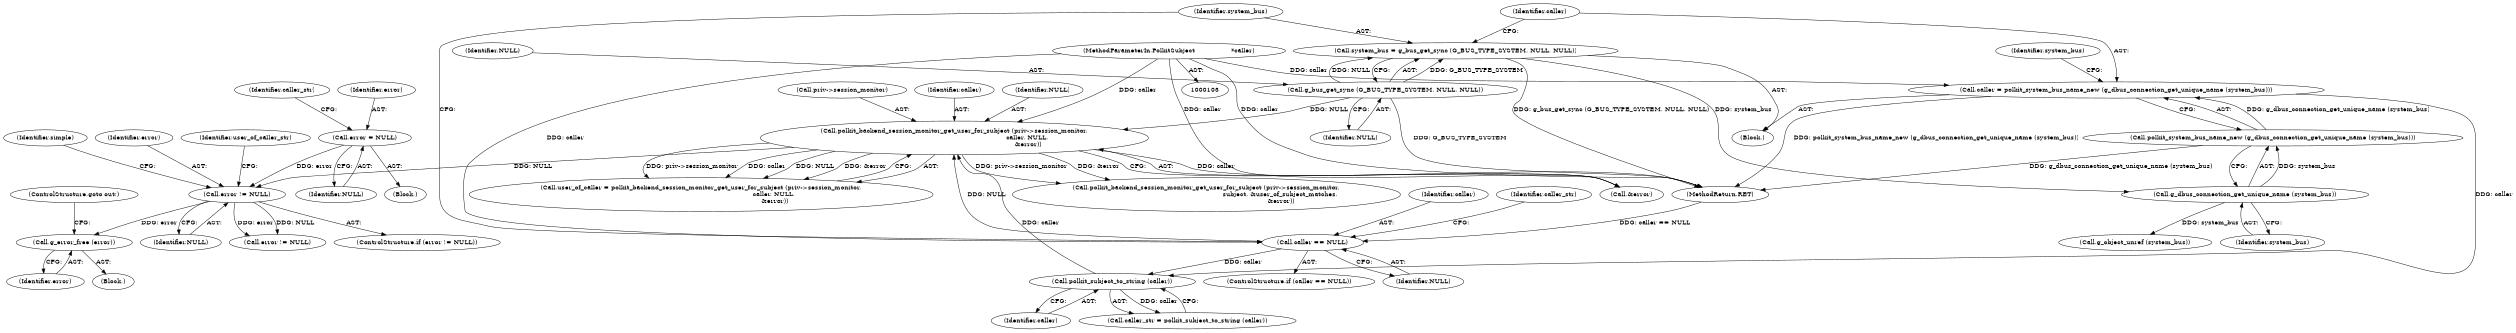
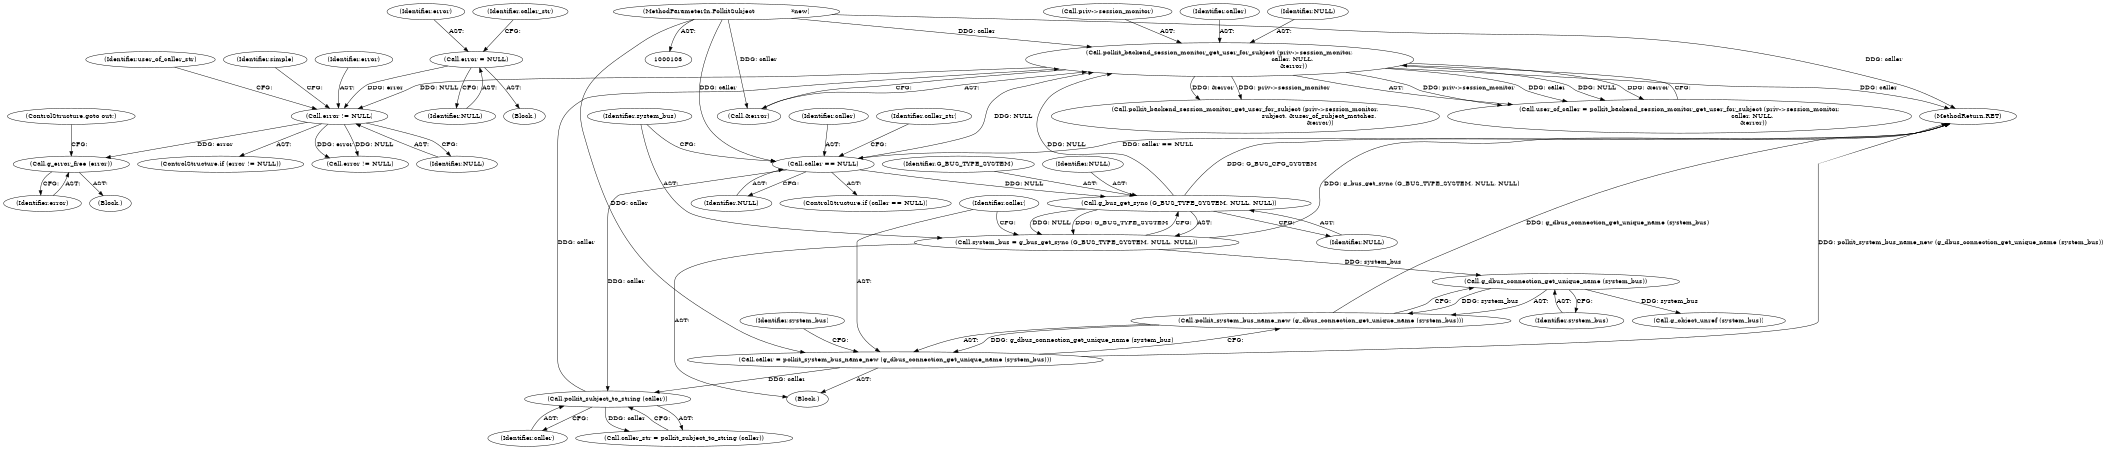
  digraph {
    n1 [label="(Call,g_error_free (error))"]
    n2 [label="(Identifier,error)"]
    n3 [label="(Block,)"]
    n4 [label="(Call,error != NULL)"]
    n5 [label="(Identifier,NULL)"]
    n6 [label="(Call,error != NULL)"]
    n7 [label="(ControlStructure,if (error != NULL))"]
    n8 [label="(Call,error = NULL)"]
    n9 [label="(Identifier,NULL)"]
    n10 [label="(Block,)"]
    n11 [label="(Call,polkit_backend_session_monitor_get_user_for_subject (priv->session_monitor,\n                                                                        caller, NULL,\n                                                                         &error))"]
    n12 [label="(Call,polkit_backend_session_monitor_get_user_for_subject (priv->session_monitor,\n                                                                         subject, &user_of_subject_matches,\n                                                                          &error))"]
    n13 [label="(Call,&error)"]
    n14 [label="(Call,user_of_caller = polkit_backend_session_monitor_get_user_for_subject (priv->session_monitor,\n                                                                        caller, NULL,\n                                                                         &error))"]
    n15 [label="(MethodReturn,RET)"]
    n16 [label="(Call,caller == NULL)"]
    n17 [label="(Call,polkit_subject_to_string (caller))"]
    n18 [label="(Identifier,caller)"]
    n19 [label="(Call,caller_str = polkit_subject_to_string (caller))"]
    n20 [label="(Call,caller = polkit_system_bus_name_new (g_dbus_connection_get_unique_name (system_bus)))"]
    n21 [label="(Call,polkit_system_bus_name_new (g_dbus_connection_get_unique_name (system_bus)))"]
    n22 [label="(Block,)"]
    n23 [label="(Call,g_dbus_connection_get_unique_name (system_bus))"]
    n24 [label="(Call,g_object_unref (system_bus))"]
    n25 [label="(Identifier,system_bus)"]
    n26 [label="(Call,system_bus = g_bus_get_sync (G_BUS_TYPE_SYSTEM, NULL, NULL))"]
    n27 [label="(Call,g_bus_get_sync (G_BUS_TYPE_SYSTEM, NULL, NULL))"]
    n28 [label="(Identifier,NULL)"]
    n29 [label="(ControlStructure,if (caller == NULL))"]
    n30 [label="(Identifier,NULL)"]
-   n31 [label="(MethodParameterIn,PolkitSubject                  *caller)"]
+   n31 [label="(MethodParameterIn,PolkitSubject                  *new)"]
    1000103
    n33 [label="(Identifier,system_bus)"]
    n34 [label="(Call,priv->session_monitor)"]
    n35 [label="(Identifier,simple)"]
    n36 [label="(Identifier,caller)"]
    n37 [label="(Identifier,caller)"]
    n38 [label="(Identifier,caller_str)"]
    n39 [label="(Identifier,NULL)"]
    n40 [label="(Identifier,caller)"]
    n41 [label="(Identifier,system_bus)"]
+   n42 [label="(Identifier,G_BUS_TYPE_SYSTEM)"]
    n43 [label="(Identifier,error)"]
    n44 [label="(Identifier,error)"]
    n45 [label="(ControlStructure,goto out;)"]
    n46 [label="(Identifier,NULL)"]
    n47 [label="(Identifier,user_of_caller_str)"]
    n48 [label="(Identifier,caller_str)"]
    n1 -> n2 [label="CFG: "]
    n1 -> n3 [label="AST: "]
    n2 -> n1 [label="AST: "]
    n4 -> n1 [label="DDG: error"]
    n4 -> n5 [label="CFG: "]
    n4 -> n6 [label="DDG: error"]
    n4 -> n6 [label="DDG: NULL"]
    n4 -> n7 [label="AST: "]
    n5 -> n4 [label="AST: "]
    n8 -> n4 [label="DDG: error"]
    n8 -> n9 [label="CFG: "]
    n8 -> n10 [label="AST: "]
    n9 -> n8 [label="AST: "]
    n11 -> n4 [label="DDG: NULL"]
    n11 -> n12 [label="DDG: priv->session_monitor"]
    n11 -> n12 [label="DDG: &error"]
    n11 -> n13 [label="CFG: "]
    n11 -> n14 [label="AST: "]
    n11 -> n14 [label="DDG: priv->session_monitor"]
    n11 -> n14 [label="DDG: caller"]
    n11 -> n14 [label="DDG: NULL"]
    n11 -> n14 [label="DDG: &error"]
    n11 -> n15 [label="DDG: caller"]
    n13 -> n11 [label="AST: "]
    n14 -> n11 [label="CFG: "]
    n15 -> n16 [label="DDG: caller == NULL"]
    n16 -> n11 [label="DDG: NULL"]
    n16 -> n17 [label="DDG: caller"]
+   n16 -> n27 [label="DDG: NULL"]
    n16 -> n29 [label="AST: "]
    n16 -> n30 [label="CFG: "]
    n17 -> n11 [label="DDG: caller"]
    n17 -> n18 [label="CFG: "]
    n17 -> n19 [label="AST: "]
    n17 -> n19 [label="DDG: caller"]
    n18 -> n17 [label="AST: "]
    n19 -> n17 [label="CFG: "]
    n20 -> n15 [label="DDG: polkit_system_bus_name_new (g_dbus_connection_get_unique_name (system_bus))"]
    n20 -> n17 [label="DDG: caller"]
    n20 -> n21 [label="CFG: "]
    n20 -> n22 [label="AST: "]
    n21 -> n15 [label="DDG: g_dbus_connection_get_unique_name (system_bus)"]
    n21 -> n20 [label="AST: "]
    n21 -> n20 [label="DDG: g_dbus_connection_get_unique_name (system_bus)"]
    n21 -> n23 [label="CFG: "]
    n23 -> n21 [label="AST: "]
    n23 -> n21 [label="DDG: system_bus"]
    n23 -> n24 [label="DDG: system_bus"]
    n23 -> n25 [label="CFG: "]
    n25 -> n23 [label="AST: "]
    n26 -> n15 [label="DDG: g_bus_get_sync (G_BUS_TYPE_SYSTEM, NULL, NULL)"]
    n26 -> n22 [label="AST: "]
    n26 -> n23 [label="DDG: system_bus"]
    n26 -> n27 [label="CFG: "]
    n27 -> n11 [label="DDG: NULL"]
-   n27 -> n15 [label="DDG: G_BUS_TYPE_SYSTEM"]
+   n27 -> n15 [label="DDG: G_BUS_CFG_SYSTEM"]
    n27 -> n26 [label="AST: "]
    n27 -> n26 [label="DDG: G_BUS_TYPE_SYSTEM"]
    n27 -> n26 [label="DDG: NULL"]
    n27 -> n28 [label="CFG: "]
    n28 -> n27 [label="AST: "]
    n30 -> n16 [label="AST: "]
    n31 -> n11 [label="DDG: caller"]
    n31 -> n13 [label="DDG: caller"]
    n31 -> n15 [label="DDG: caller"]
    n31 -> n16 [label="DDG: caller"]
    n31 -> n20 [label="DDG: caller"]
    n31 -> 1000103 [label="AST: "]
    n33 -> n16 [label="CFG: "]
    n33 -> n26 [label="AST: "]
    n34 -> n11 [label="AST: "]
    n35 -> n4 [label="CFG: "]
    n36 -> n11 [label="AST: "]
    n37 -> n16 [label="AST: "]
    n38 -> n8 [label="CFG: "]
    n39 -> n27 [label="AST: "]
    n40 -> n20 [label="AST: "]
    n40 -> n26 [label="CFG: "]
    n41 -> n20 [label="CFG: "]
+   n42 -> n27 [label="AST: "]
    n43 -> n8 [label="AST: "]
    n44 -> n4 [label="AST: "]
    n45 -> n1 [label="CFG: "]
    n46 -> n11 [label="AST: "]
    n47 -> n4 [label="CFG: "]
    n48 -> n16 [label="CFG: "]
  }
